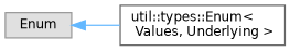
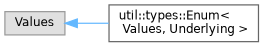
  digraph {
    rankdir=LR
    node [fontname=Helvetica fontsize=10 shape=box style=filled]
-   n1 [color=grey60 fillcolor="#E0E0E0" height=0.2 label=Enum width=0.4]
+   n1 [color=grey60 fillcolor="#E0E0E0" height=0.2 label=Values width=0.4]
    n2 [color=grey40 fillcolor=white height=0.2 label="util::types::Enum\<\l Values, Underlying \>" width=0.4]
    n1 -> n2 [color=steelblue1 dir=back fontname=Helvetica fontsize=10 labelfontname=Helvetica labelfontsize=10 style=solid]
  }
